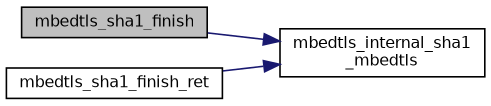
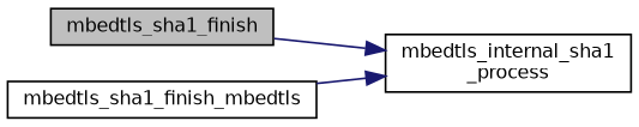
  digraph {
    rankdir=LR
    node [color=black fillcolor=white fontname=Helvetica fontsize=10 shape=record style=filled]
    edge [color=midnightblue fontname=Helvetica fontsize=10 labelfontname=Helvetica labelfontsize=10 style=solid]
    n1 [fillcolor=grey75 fontcolor=black height=0.2 label=mbedtls_sha1_finish width=0.4]
-   n2 [height=0.2 label="mbedtls_internal_sha1\l_mbedtls" width=0.4]
-   n3 [height=0.2 label=mbedtls_sha1_finish_ret width=0.4]
+   n2 [height=0.2 label="mbedtls_internal_sha1\l_process" width=0.4]
+   n3 [height=0.2 label=mbedtls_sha1_finish_mbedtls width=0.4]
    n1 -> n2
    n3 -> n2
  }
